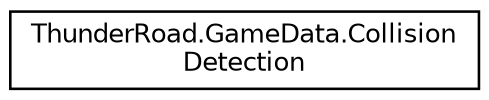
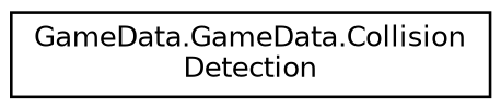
  digraph {
    rankdir=LR
-   n1 [color=black fillcolor=white fontname=Helvetica fontsize=10 height=0.2 label="ThunderRoad.GameData.Collision\lDetection" shape=record style=filled width=0.4]
+   n1 [color=black fillcolor=white fontname=Helvetica fontsize=10 height=0.2 label="GameData.GameData.Collision\lDetection" shape=record style=filled width=0.4]
  }
